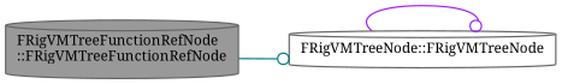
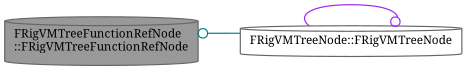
  digraph {
    rankdir=LR
    fontname="Noto Serif"
    node [fontname="Noto Serif" fontsize=10 shape=cylinder style=filled]
    edge [fontname="Noto Serif" fontsize=10 labelfontname=Helvetica labelfontsize=10 style=solid arrowhead=odot]
    n1 [color=gray40 fillcolor=grey60 fontcolor=black height=0.2 label="FRigVMTreeFunctionRefNode\l::FRigVMTreeFunctionRefNode" width=0.4]
    n2 [color=grey40 fillcolor=white height=0.2 label="FRigVMTreeNode::FRigVMTreeNode" width=0.4]
-   n1 -> n2 [color=teal]
+   n2 -> n1 [color=teal]
    n2 -> n2 [color=purple]
  }
